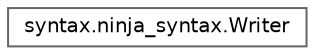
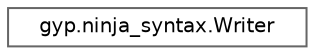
  digraph {
    rankdir=LR
-   n1 [color=grey40 fillcolor=white fontname=Helvetica fontsize=10 height=0.2 label="syntax.ninja_syntax.Writer" shape=box style=filled width=0.4]
+   n1 [color=grey40 fillcolor=white fontname=Helvetica fontsize=10 height=0.2 label="gyp.ninja_syntax.Writer" shape=box style=filled width=0.4]
  }
